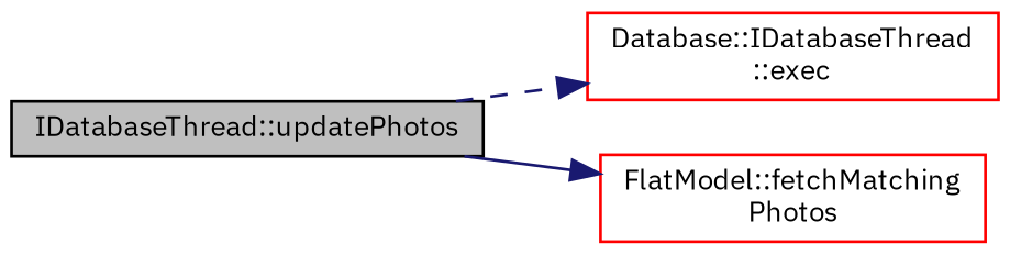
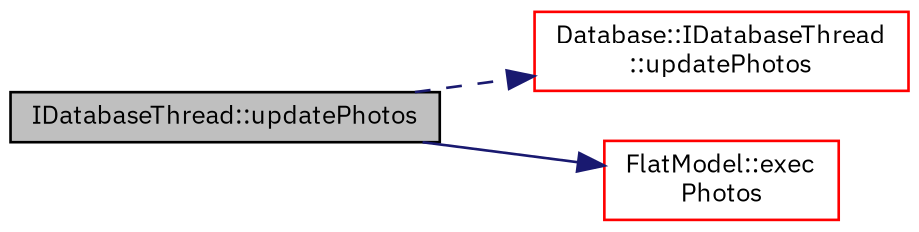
  digraph {
    fontname="IBM Plex Sans"
    rankdir=LR
    node [color=red fillcolor=white fontname="IBM Plex Sans" fontsize=10 shape=record style=filled]
    edge [color=midnightblue fontname="IBM Plex Sans" fontsize=10 labelfontname=Helvetica labelfontsize=10]
    n1 [color=black fillcolor=grey75 fontcolor=black height=0.2 label="IDatabaseThread::updatePhotos" width=0.4]
-   n2 [height=0.2 label="Database::IDatabaseThread\l::exec" width=0.4]
-   n3 [height=0.2 label="FlatModel::fetchMatching\lPhotos" width=0.4]
+   n2 [height=0.2 label="Database::IDatabaseThread\l::updatePhotos" width=0.4]
+   n3 [height=0.2 label="FlatModel::exec\lPhotos" width=0.4]
    n1 -> n2 [style=dashed]
    n1 -> n3 [style=solid]
  }
